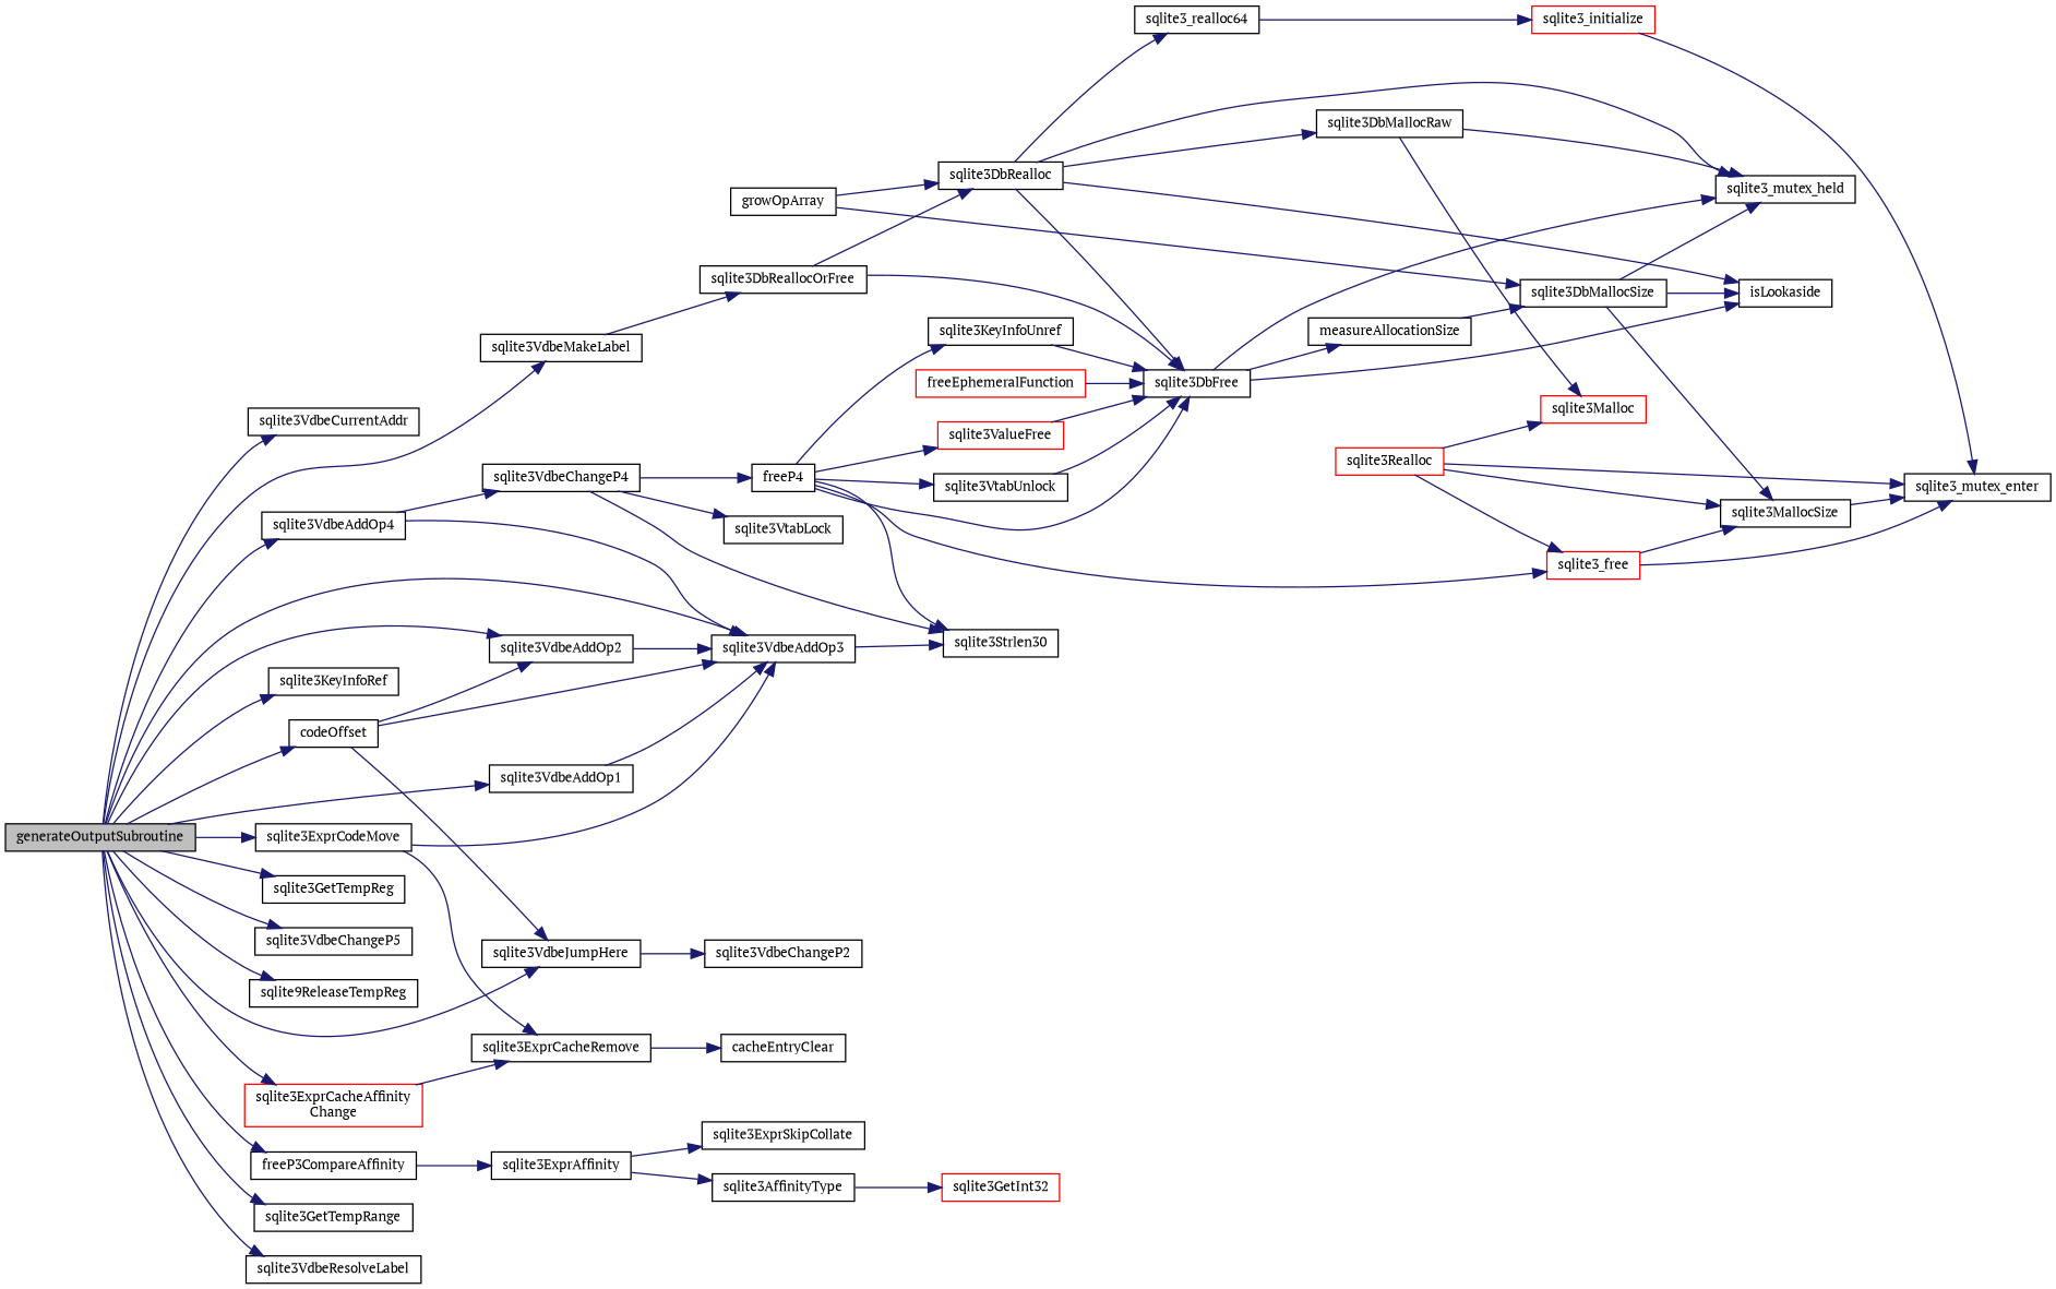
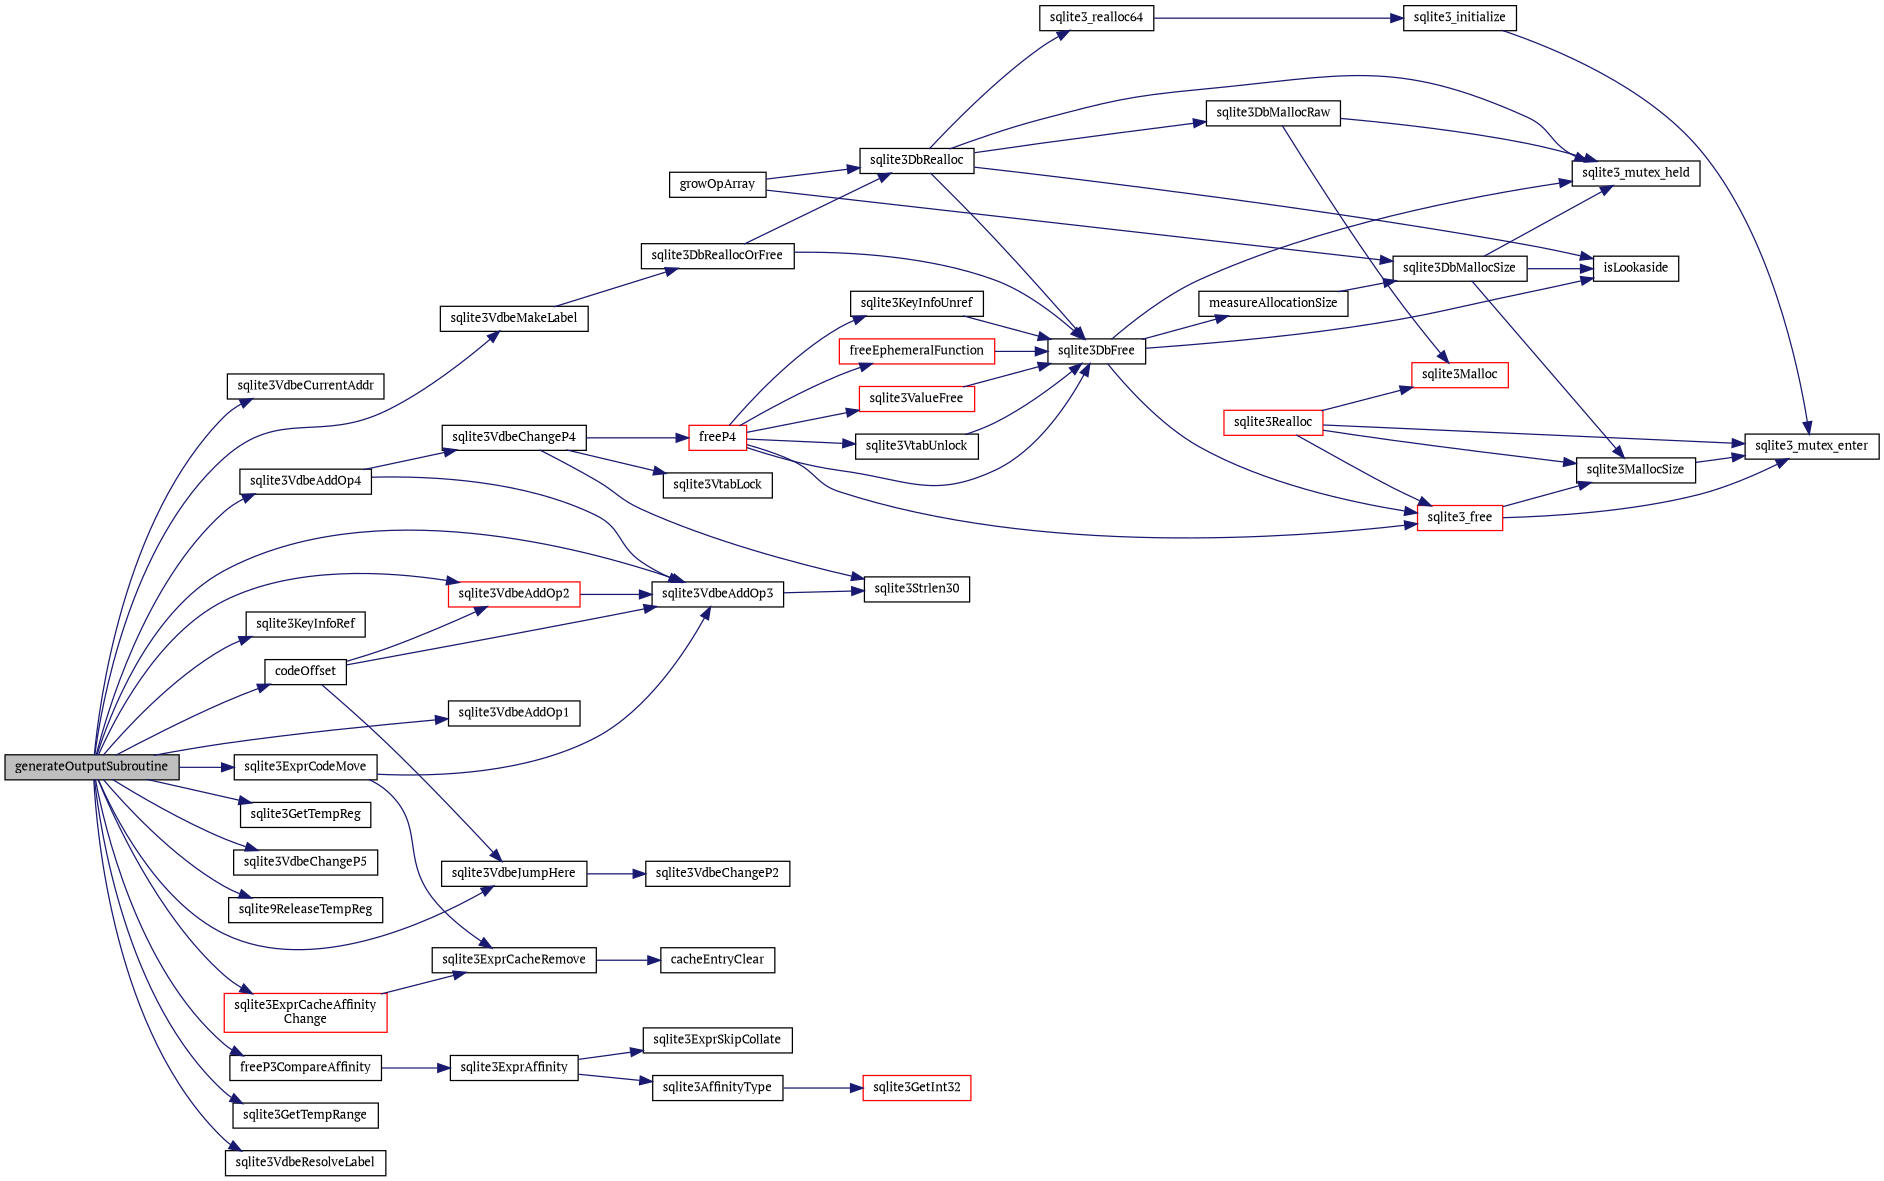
  digraph {
    fontname="PT Serif"
    rankdir=LR
    node [color=black fillcolor=white fontname="PT Serif" fontsize=10 shape=record style=filled]
    edge [color=midnightblue fontname="PT Serif" fontsize=10 labelfontname=FreeSans labelfontsize=10 style=solid]
    n1 [fillcolor=grey75 fontcolor=black height=0.2 label=generateOutputSubroutine width=0.4]
    n2 [height=0.2 label=sqlite3VdbeCurrentAddr width=0.4]
    n3 [height=0.2 label=sqlite3VdbeMakeLabel width=0.4]
    n4 [height=0.2 label=sqlite3VdbeAddOp1 width=0.4]
    n5 [height=0.2 label=sqlite3VdbeAddOp3 width=0.4]
    n6 [height=0.2 label=sqlite3VdbeAddOp4 width=0.4]
    n7 [height=0.2 label=sqlite3KeyInfoRef width=0.4]
    n8 [height=0.2 label=sqlite3VdbeJumpHere width=0.4]
-   n9 [height=0.2 label=sqlite3VdbeAddOp2 width=0.4]
+   n9 [color=red height=0.2 label=sqlite3VdbeAddOp2 width=0.4]
    n10 [height=0.2 label=codeOffset width=0.4]
    n11 [height=0.2 label=sqlite3GetTempReg width=0.4]
    n12 [height=0.2 label=sqlite3VdbeChangeP5 width=0.4]
    n13 [height=0.2 label=sqlite9ReleaseTempReg width=0.4]
    n14 [height=0.2 label=freeP3CompareAffinity width=0.4]
    n15 [color=red height=0.2 label="sqlite3ExprCacheAffinity\lChange" width=0.4]
    n16 [height=0.2 label=sqlite3ExprCodeMove width=0.4]
    n17 [height=0.2 label=sqlite3GetTempRange width=0.4]
    n18 [height=0.2 label=sqlite3VdbeResolveLabel width=0.4]
    n19 [height=0.2 label=sqlite3DbReallocOrFree width=0.4]
    n20 [height=0.2 label=sqlite3Strlen30 width=0.4]
    n21 [height=0.2 label=sqlite3VdbeChangeP4 width=0.4]
    n22 [height=0.2 label=sqlite3VdbeChangeP2 width=0.4]
    n23 [height=0.2 label=sqlite3ExprAffinity width=0.4]
    n24 [height=0.2 label=sqlite3ExprCacheRemove width=0.4]
    n25 [height=0.2 label=sqlite3DbRealloc width=0.4]
    n26 [height=0.2 label=sqlite3DbFree width=0.4]
    n27 [height=0.2 label=sqlite3_mutex_held width=0.4]
    n28 [height=0.2 label=sqlite3DbMallocRaw width=0.4]
    n29 [height=0.2 label=isLookaside width=0.4]
    n30 [height=0.2 label=sqlite3_realloc64 width=0.4]
    n31 [height=0.2 label=measureAllocationSize width=0.4]
    n32 [color=red height=0.2 label=sqlite3_free width=0.4]
    n33 [color=red height=0.2 label=sqlite3Malloc width=0.4]
-   n34 [color=red height=0.2 label=sqlite3_initialize width=0.4]
+   n34 [height=0.2 label=sqlite3_initialize width=0.4]
    n35 [height=0.2 label=sqlite3_mutex_enter width=0.4]
    n36 [height=0.2 label=sqlite3DbMallocSize width=0.4]
    n37 [height=0.2 label=sqlite3MallocSize width=0.4]
    n38 [color=red height=0.2 label=sqlite3Realloc width=0.4]
    n39 [height=0.2 label=growOpArray width=0.4]
-   n40 [height=0.2 label=freeP4 width=0.4]
+   n40 [color=red height=0.2 label=freeP4 width=0.4]
    n41 [height=0.2 label=sqlite3VtabLock width=0.4]
    n42 [height=0.2 label=sqlite3KeyInfoUnref width=0.4]
    n43 [color=red height=0.2 label=freeEphemeralFunction width=0.4]
    n44 [color=red height=0.2 label=sqlite3ValueFree width=0.4]
    n45 [height=0.2 label=sqlite3VtabUnlock width=0.4]
    n46 [height=0.2 label=sqlite3ExprSkipCollate width=0.4]
    n47 [height=0.2 label=sqlite3AffinityType width=0.4]
    n48 [color=red height=0.2 label=sqlite3GetInt32 width=0.4]
    n49 [height=0.2 label=cacheEntryClear width=0.4]
    n1 -> n2
    n1 -> n3
    n1 -> n4
    n1 -> n5
    n1 -> n6
    n1 -> n7
    n1 -> n8
    n1 -> n9
    n1 -> n10
    n1 -> n11
    n1 -> n12
    n1 -> n13
    n1 -> n14
    n1 -> n15
    n1 -> n16
    n1 -> n17
    n1 -> n18
    n3 -> n19
-   n4 -> n5
    n5 -> n20
    n6 -> n5
    n6 -> n21
    n8 -> n22
    n9 -> n5
    n10 -> n5
    n10 -> n8
    n10 -> n9
    n14 -> n23
    n15 -> n24
    n16 -> n5
    n16 -> n24
    n19 -> n25
    n19 -> n26
    n21 -> n20
    n21 -> n40
    n21 -> n41
    n23 -> n46
    n23 -> n47
    n24 -> n49
    n25 -> n26
    n25 -> n27
    n25 -> n28
    n25 -> n29
    n25 -> n30
    n26 -> n27
    n26 -> n29
    n26 -> n31
+   n26 -> n32
    n28 -> n27
    n28 -> n33
    n30 -> n34
    n31 -> n36
    n32 -> n35
    n32 -> n37
    n34 -> n35
    n36 -> n27
    n36 -> n29
    n36 -> n37
    n37 -> n35
    n38 -> n32
    n38 -> n33
    n38 -> n35
    n38 -> n37
    n39 -> n25
    n39 -> n36
    n40 -> n26
    n40 -> n32
    n40 -> n42
-   n40 -> n20
+   n40 -> n43
    n40 -> n44
    n40 -> n45
    n42 -> n26
    n43 -> n26
    n44 -> n26
    n45 -> n26
    n47 -> n48
  }
